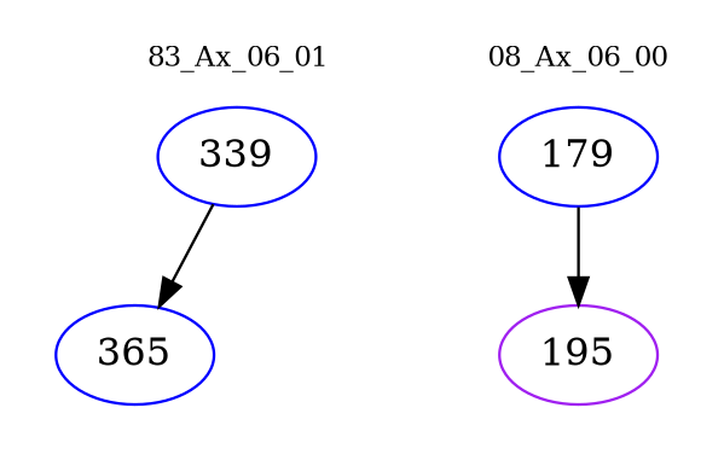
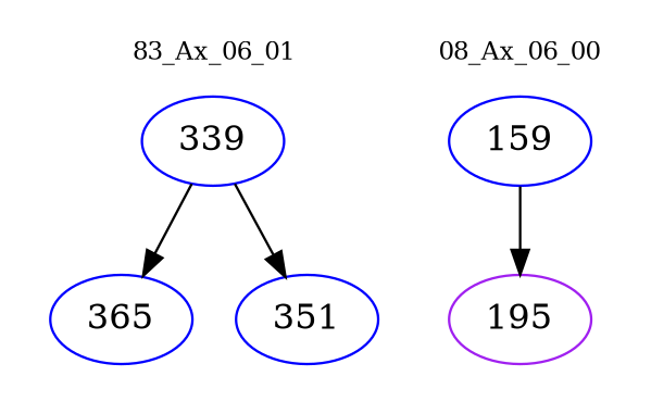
  digraph {
    node [color=blue]
    edge [color=black]
    n1 [label=339]
    n2 [label=365]
-   n4 [label=179]
+   n3 [label=351]
+   n4 [label=159]
    n5 [color=purple label=195]
    subgraph cluster_1 {
      color=white
      fontsize=10
      label="83_Ax_06_01"
      n1
      n2
+     n3
    }
    subgraph cluster_2 {
      color=white
      fontsize=10
      label="08_Ax_06_00"
      n4
      n5
    }
    n1 -> n2
+   n1 -> n3
    n4 -> n5
  }
